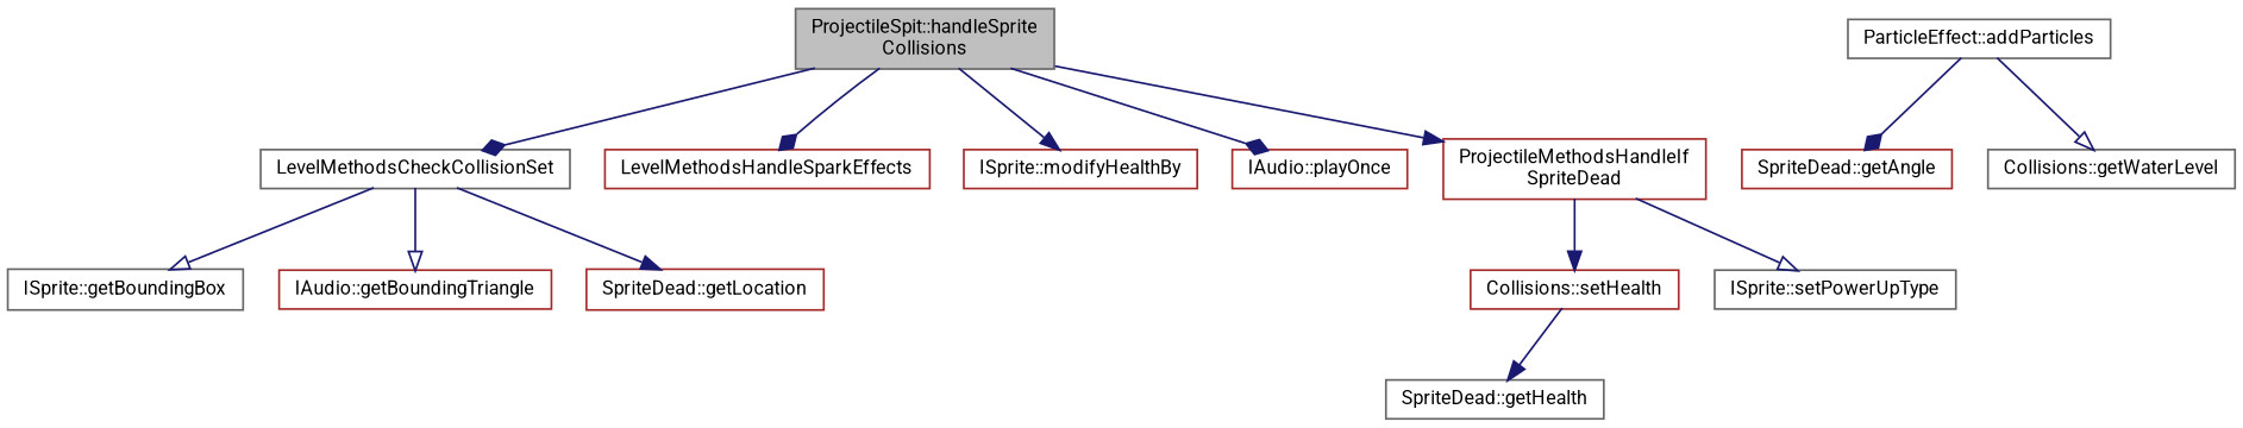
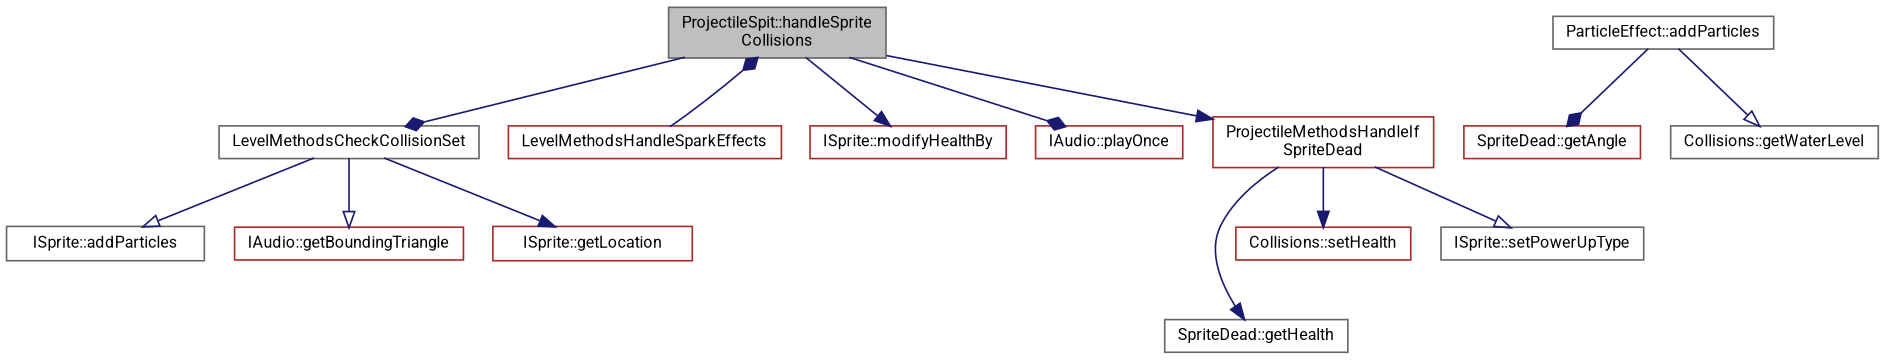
  digraph {
    fontname=Roboto
    rankdir=TB
    node [color=brown fillcolor=white fontname=Roboto fontsize=10 shape=record style=filled]
    edge [arrowhead=normal color=midnightblue fontname=Roboto fontsize=10 labelfontname=Helvetica labelfontsize=10 style=solid]
    n1 [color=gray40 fillcolor=grey75 fontcolor=black height=0.2 label="ProjectileSpit::handleSprite\lCollisions" width=0.4]
    n2 [color=gray40 height=0.2 label=LevelMethodsCheckCollisionSet width=0.4]
    n3 [height=0.2 label=LevelMethodsHandleSparkEffects width=0.4]
    n4 [height=0.2 label="ISprite::modifyHealthBy" width=0.4]
    n5 [height=0.2 label="IAudio::playOnce" width=0.4]
    n6 [height=0.2 label="ProjectileMethodsHandleIf\lSpriteDead" width=0.4]
-   n7 [color=gray40 height=0.2 label="ISprite::getBoundingBox" width=0.4]
+   n7 [color=gray40 height=0.2 label="ISprite::addParticles" width=0.4]
    n8 [height=0.2 label="IAudio::getBoundingTriangle" width=0.4]
-   n9 [height=0.2 label="SpriteDead::getLocation" width=0.4]
+   n9 [height=0.2 label="ISprite::getLocation" width=0.4]
    n10 [color=gray40 height=0.2 label="SpriteDead::getHealth" width=0.4]
    n11 [height=0.2 label="Collisions::setHealth" width=0.4]
    n12 [color=gray40 height=0.2 label="ISprite::setPowerUpType" width=0.4]
    n13 [color=gray40 height=0.2 label="ParticleEffect::addParticles" width=0.4]
    n14 [height=0.2 label="SpriteDead::getAngle" width=0.4]
    n15 [color=gray40 height=0.2 label="Collisions::getWaterLevel" width=0.4]
    n1 -> n2 [arrowhead=diamond]
-   n1 -> n3 [arrowhead=diamond]
+   n3 -> n1 [arrowhead=diamond]
    n1 -> n4
    n1 -> n5 [arrowhead=diamond]
    n1 -> n6
    n2 -> n7 [arrowhead=onormal]
    n2 -> n8 [arrowhead=onormal]
    n2 -> n9
-   n11 -> n10
+   n6 -> n10
    n6 -> n11
    n6 -> n12 [arrowhead=onormal]
    n13 -> n14 [arrowhead=diamond]
    n13 -> n15 [arrowhead=onormal]
  }
